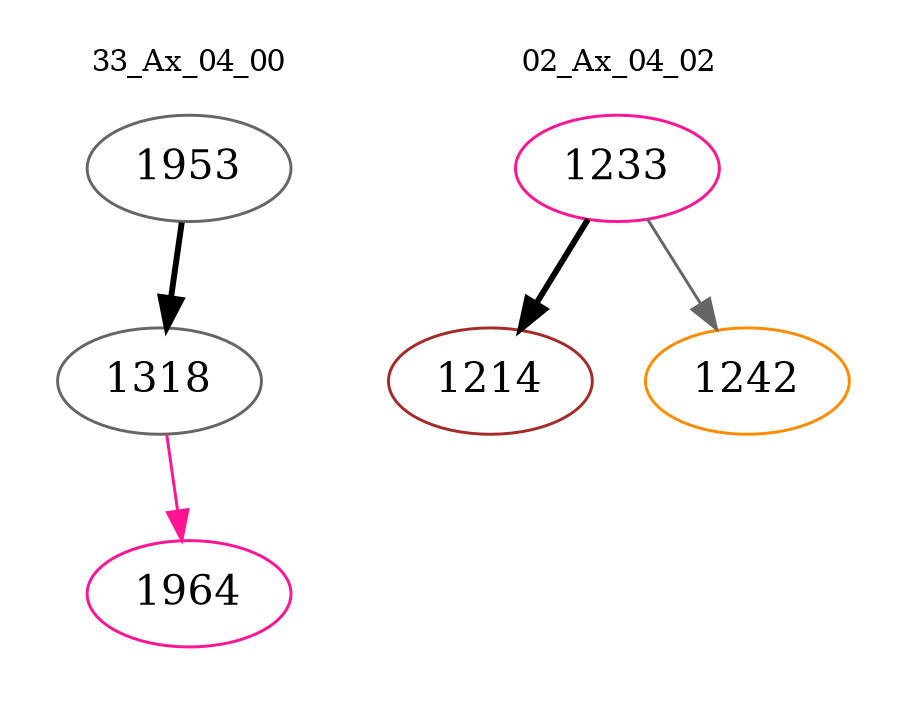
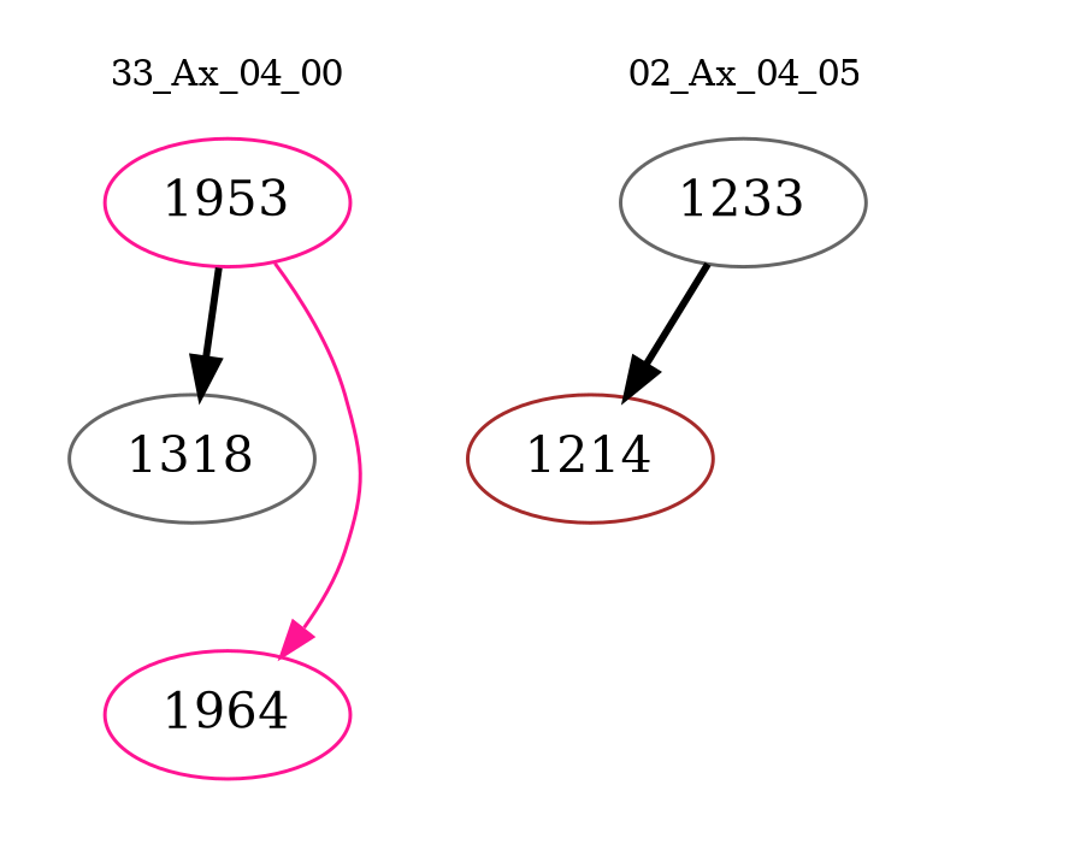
  digraph {
    node [color=gray40]
    edge [color=black style=bold]
-   n1 [label=1953]
+   n1 [color=deeppink label=1953]
    n2 [label=1318]
    n3 [color=deeppink label=1964]
-   n4 [color=deeppink label=1233]
+   n4 [label=1233]
    n5 [color=brown label=1214]
-   n6 [color=darkorange label=1242]
    subgraph cluster_1 {
      color=white
      fontsize=10
      label="33_Ax_04_00"
      n1
      n2
      n3
    }
    subgraph cluster_2 {
      color=white
      fontsize=10
-     label="02_Ax_04_02"
+     label="02_Ax_04_05"
      n4
      n5
-     n6
    }
    n1 -> n2
-   n2 -> n3 [color=deeppink style=solid]
+   n1 -> n3 [color=deeppink style=solid]
    n4 -> n5
-   n4 -> n6 [color=gray40 style=solid]
  }
